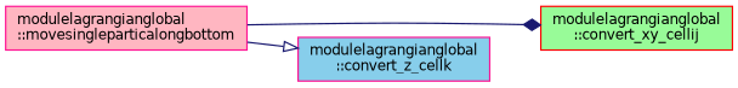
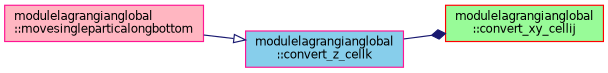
  digraph {
    rankdir=LR
    node [color=deeppink fontname=Helvetica fontsize=10 shape=record style=filled]
    edge [color=midnightblue fontname=Helvetica fontsize=10 labelfontname=Helvetica labelfontsize=10 style=solid]
    n1 [fillcolor=lightpink fontcolor=black height=0.2 label="modulelagrangianglobal\l::movesingleparticalongbottom" width=0.4]
    n2 [color=red fillcolor=palegreen height=0.2 label="modulelagrangianglobal\l::convert_xy_cellij" width=0.4]
    n3 [fillcolor=skyblue height=0.2 label="modulelagrangianglobal\l::convert_z_cellk" width=0.4]
-   n1 -> n2 [arrowhead=diamond]
+   n3 -> n2 [arrowhead=diamond]
    n1 -> n3 [arrowhead=onormal]
  }
